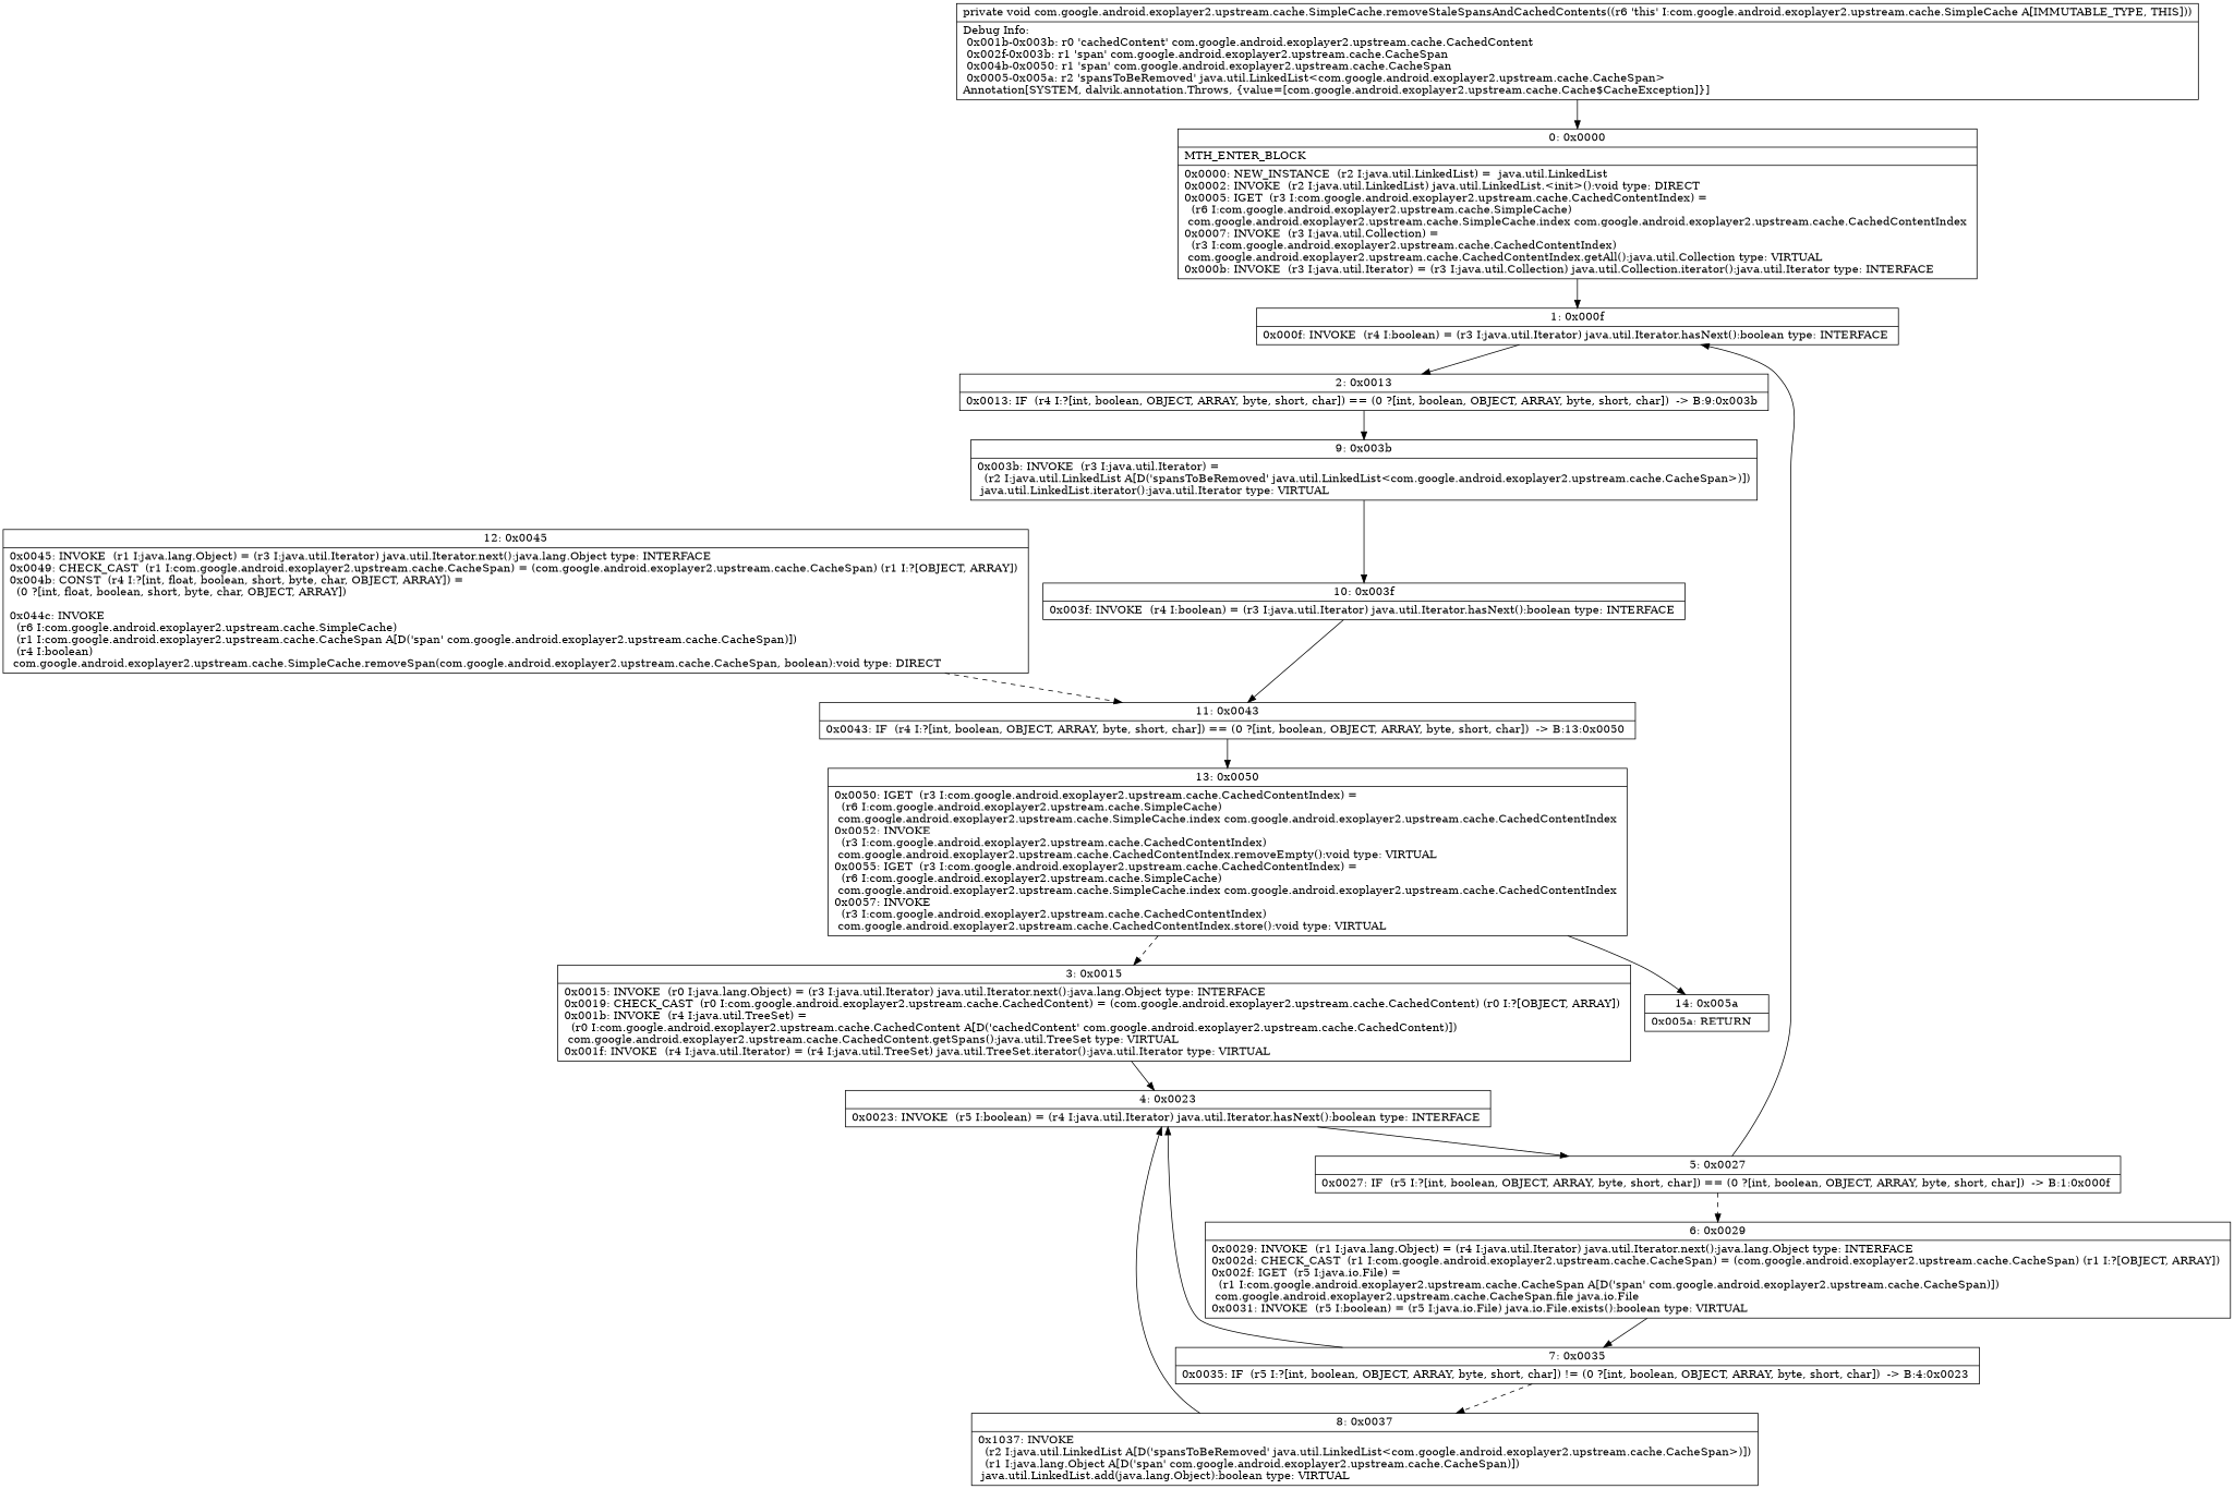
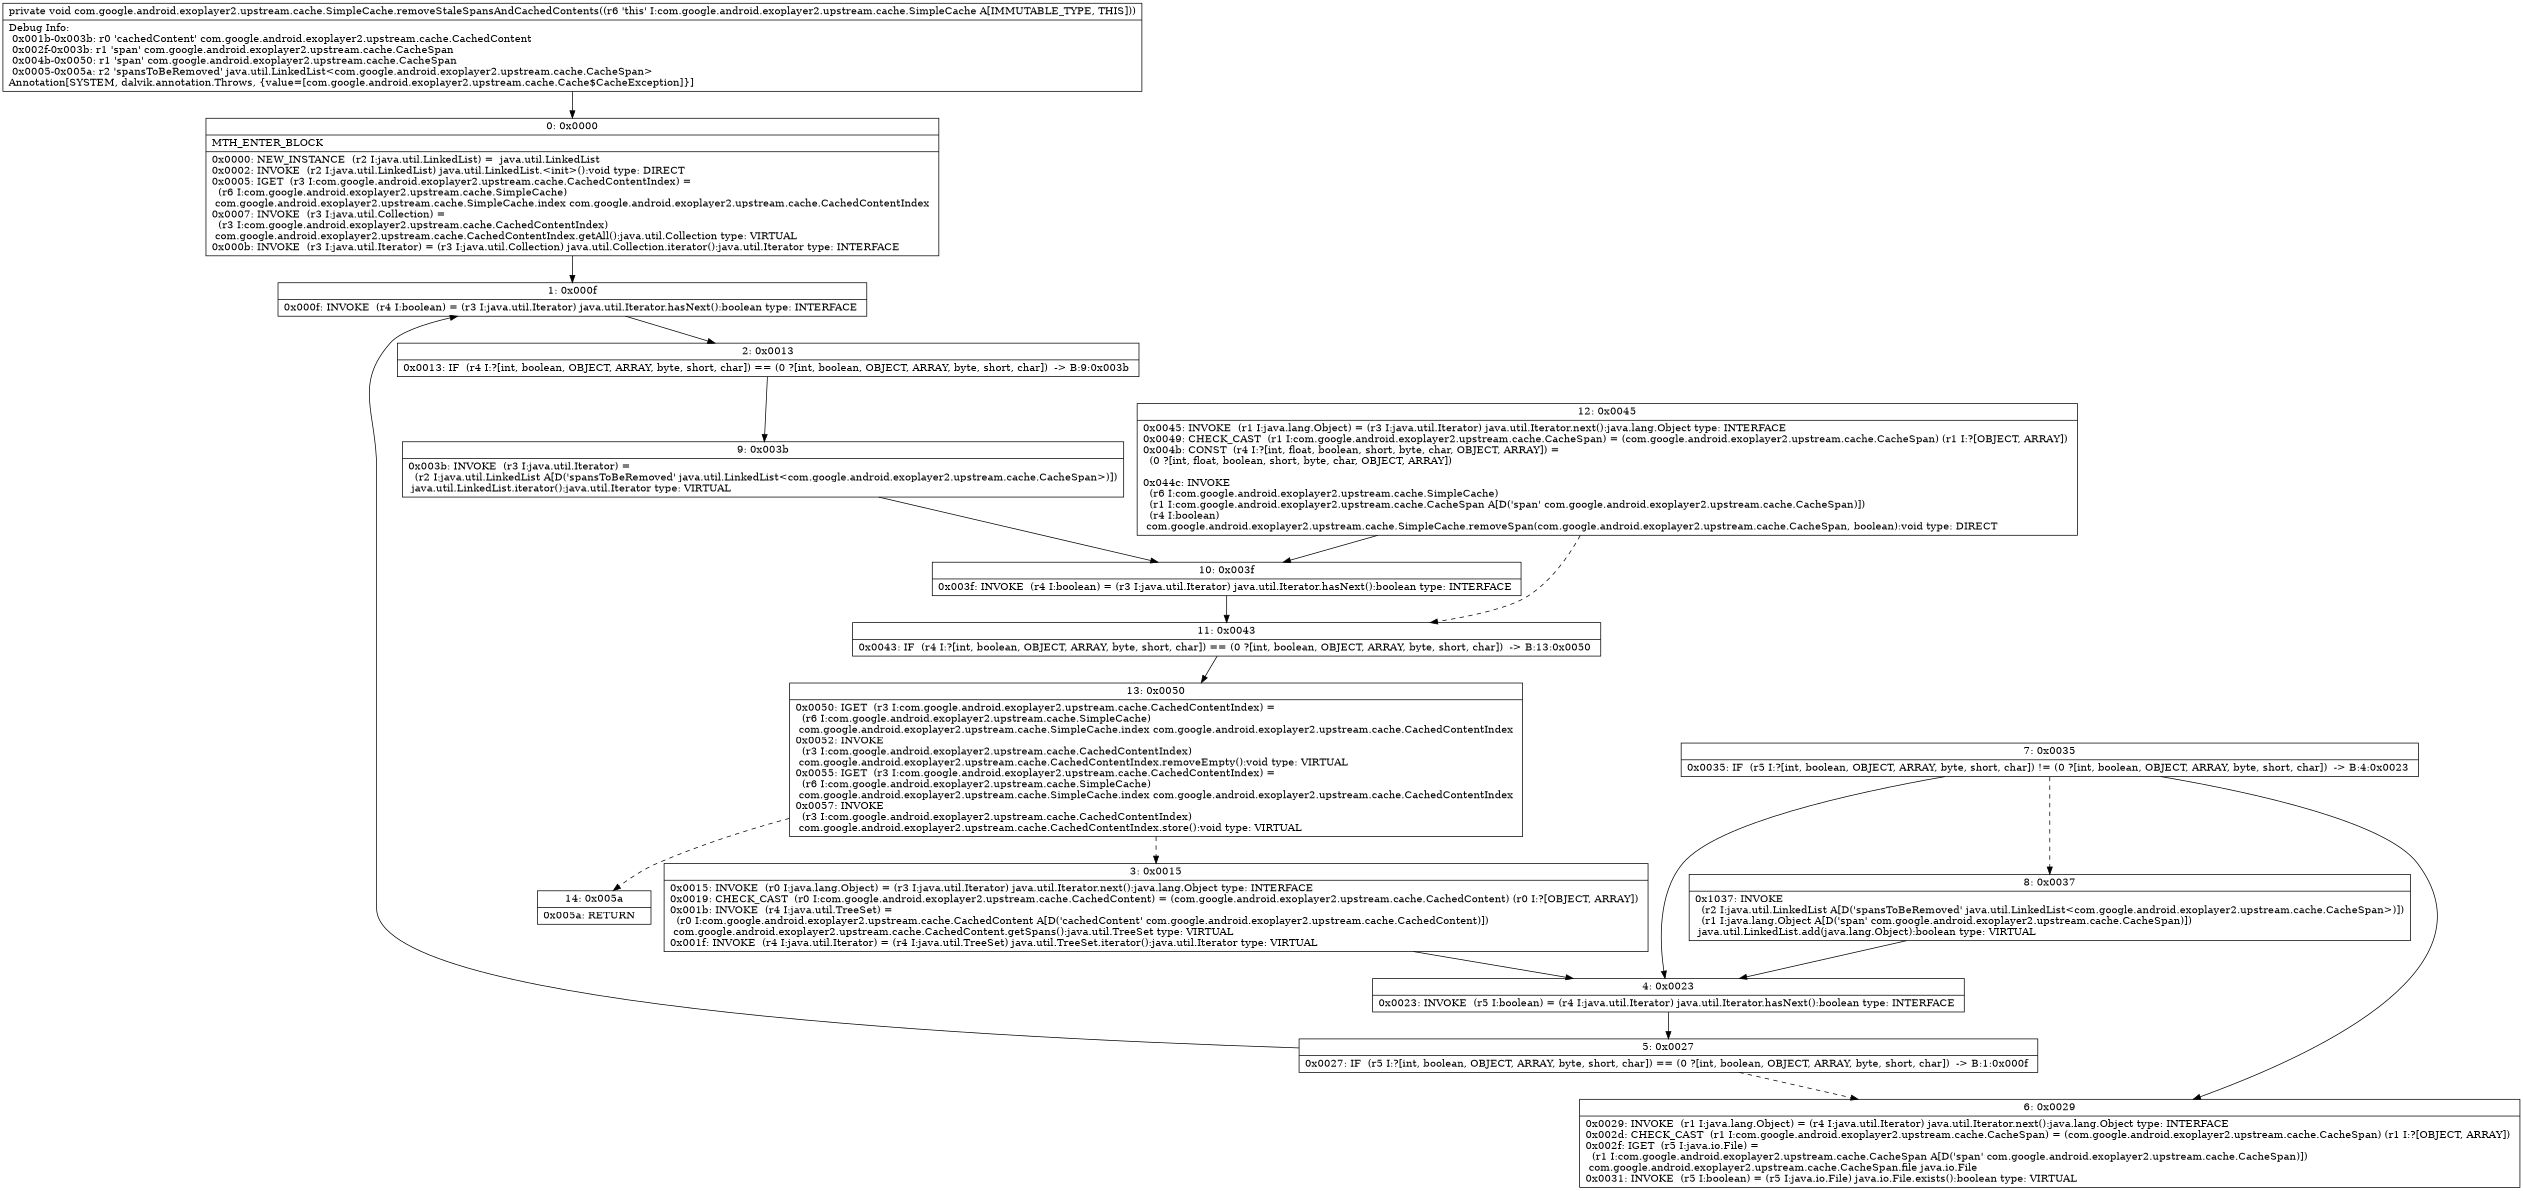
  digraph {
    node [shape=record]
    n1 [label="{0\:\ 0x0000|MTH_ENTER_BLOCK\l|0x0000: NEW_INSTANCE  (r2 I:java.util.LinkedList) =  java.util.LinkedList \l0x0002: INVOKE  (r2 I:java.util.LinkedList) java.util.LinkedList.\<init\>():void type: DIRECT \l0x0005: IGET  (r3 I:com.google.android.exoplayer2.upstream.cache.CachedContentIndex) = \l  (r6 I:com.google.android.exoplayer2.upstream.cache.SimpleCache)\l com.google.android.exoplayer2.upstream.cache.SimpleCache.index com.google.android.exoplayer2.upstream.cache.CachedContentIndex \l0x0007: INVOKE  (r3 I:java.util.Collection) = \l  (r3 I:com.google.android.exoplayer2.upstream.cache.CachedContentIndex)\l com.google.android.exoplayer2.upstream.cache.CachedContentIndex.getAll():java.util.Collection type: VIRTUAL \l0x000b: INVOKE  (r3 I:java.util.Iterator) = (r3 I:java.util.Collection) java.util.Collection.iterator():java.util.Iterator type: INTERFACE \l}"]
    n2 [label="{1\:\ 0x000f|0x000f: INVOKE  (r4 I:boolean) = (r3 I:java.util.Iterator) java.util.Iterator.hasNext():boolean type: INTERFACE \l}"]
    n3 [label="{2\:\ 0x0013|0x0013: IF  (r4 I:?[int, boolean, OBJECT, ARRAY, byte, short, char]) == (0 ?[int, boolean, OBJECT, ARRAY, byte, short, char])  \-\> B:9:0x003b \l}"]
    n4 [label="{9\:\ 0x003b|0x003b: INVOKE  (r3 I:java.util.Iterator) = \l  (r2 I:java.util.LinkedList A[D('spansToBeRemoved' java.util.LinkedList\<com.google.android.exoplayer2.upstream.cache.CacheSpan\>)])\l java.util.LinkedList.iterator():java.util.Iterator type: VIRTUAL \l}"]
    n5 [label="{3\:\ 0x0015|0x0015: INVOKE  (r0 I:java.lang.Object) = (r3 I:java.util.Iterator) java.util.Iterator.next():java.lang.Object type: INTERFACE \l0x0019: CHECK_CAST  (r0 I:com.google.android.exoplayer2.upstream.cache.CachedContent) = (com.google.android.exoplayer2.upstream.cache.CachedContent) (r0 I:?[OBJECT, ARRAY]) \l0x001b: INVOKE  (r4 I:java.util.TreeSet) = \l  (r0 I:com.google.android.exoplayer2.upstream.cache.CachedContent A[D('cachedContent' com.google.android.exoplayer2.upstream.cache.CachedContent)])\l com.google.android.exoplayer2.upstream.cache.CachedContent.getSpans():java.util.TreeSet type: VIRTUAL \l0x001f: INVOKE  (r4 I:java.util.Iterator) = (r4 I:java.util.TreeSet) java.util.TreeSet.iterator():java.util.Iterator type: VIRTUAL \l}"]
    n6 [label="{4\:\ 0x0023|0x0023: INVOKE  (r5 I:boolean) = (r4 I:java.util.Iterator) java.util.Iterator.hasNext():boolean type: INTERFACE \l}"]
    n7 [label="{10\:\ 0x003f|0x003f: INVOKE  (r4 I:boolean) = (r3 I:java.util.Iterator) java.util.Iterator.hasNext():boolean type: INTERFACE \l}"]
    n8 [label="{5\:\ 0x0027|0x0027: IF  (r5 I:?[int, boolean, OBJECT, ARRAY, byte, short, char]) == (0 ?[int, boolean, OBJECT, ARRAY, byte, short, char])  \-\> B:1:0x000f \l}"]
    n9 [label="{6\:\ 0x0029|0x0029: INVOKE  (r1 I:java.lang.Object) = (r4 I:java.util.Iterator) java.util.Iterator.next():java.lang.Object type: INTERFACE \l0x002d: CHECK_CAST  (r1 I:com.google.android.exoplayer2.upstream.cache.CacheSpan) = (com.google.android.exoplayer2.upstream.cache.CacheSpan) (r1 I:?[OBJECT, ARRAY]) \l0x002f: IGET  (r5 I:java.io.File) = \l  (r1 I:com.google.android.exoplayer2.upstream.cache.CacheSpan A[D('span' com.google.android.exoplayer2.upstream.cache.CacheSpan)])\l com.google.android.exoplayer2.upstream.cache.CacheSpan.file java.io.File \l0x0031: INVOKE  (r5 I:boolean) = (r5 I:java.io.File) java.io.File.exists():boolean type: VIRTUAL \l}"]
    n10 [label="{7\:\ 0x0035|0x0035: IF  (r5 I:?[int, boolean, OBJECT, ARRAY, byte, short, char]) != (0 ?[int, boolean, OBJECT, ARRAY, byte, short, char])  \-\> B:4:0x0023 \l}"]
    n11 [label="{8\:\ 0x0037|0x1037: INVOKE  \l  (r2 I:java.util.LinkedList A[D('spansToBeRemoved' java.util.LinkedList\<com.google.android.exoplayer2.upstream.cache.CacheSpan\>)])\l  (r1 I:java.lang.Object A[D('span' com.google.android.exoplayer2.upstream.cache.CacheSpan)])\l java.util.LinkedList.add(java.lang.Object):boolean type: VIRTUAL \l}"]
    n12 [label="{11\:\ 0x0043|0x0043: IF  (r4 I:?[int, boolean, OBJECT, ARRAY, byte, short, char]) == (0 ?[int, boolean, OBJECT, ARRAY, byte, short, char])  \-\> B:13:0x0050 \l}"]
    n13 [label="{13\:\ 0x0050|0x0050: IGET  (r3 I:com.google.android.exoplayer2.upstream.cache.CachedContentIndex) = \l  (r6 I:com.google.android.exoplayer2.upstream.cache.SimpleCache)\l com.google.android.exoplayer2.upstream.cache.SimpleCache.index com.google.android.exoplayer2.upstream.cache.CachedContentIndex \l0x0052: INVOKE  \l  (r3 I:com.google.android.exoplayer2.upstream.cache.CachedContentIndex)\l com.google.android.exoplayer2.upstream.cache.CachedContentIndex.removeEmpty():void type: VIRTUAL \l0x0055: IGET  (r3 I:com.google.android.exoplayer2.upstream.cache.CachedContentIndex) = \l  (r6 I:com.google.android.exoplayer2.upstream.cache.SimpleCache)\l com.google.android.exoplayer2.upstream.cache.SimpleCache.index com.google.android.exoplayer2.upstream.cache.CachedContentIndex \l0x0057: INVOKE  \l  (r3 I:com.google.android.exoplayer2.upstream.cache.CachedContentIndex)\l com.google.android.exoplayer2.upstream.cache.CachedContentIndex.store():void type: VIRTUAL \l}"]
    n14 [label="{12\:\ 0x0045|0x0045: INVOKE  (r1 I:java.lang.Object) = (r3 I:java.util.Iterator) java.util.Iterator.next():java.lang.Object type: INTERFACE \l0x0049: CHECK_CAST  (r1 I:com.google.android.exoplayer2.upstream.cache.CacheSpan) = (com.google.android.exoplayer2.upstream.cache.CacheSpan) (r1 I:?[OBJECT, ARRAY]) \l0x004b: CONST  (r4 I:?[int, float, boolean, short, byte, char, OBJECT, ARRAY]) = \l  (0 ?[int, float, boolean, short, byte, char, OBJECT, ARRAY])\l \l0x044c: INVOKE  \l  (r6 I:com.google.android.exoplayer2.upstream.cache.SimpleCache)\l  (r1 I:com.google.android.exoplayer2.upstream.cache.CacheSpan A[D('span' com.google.android.exoplayer2.upstream.cache.CacheSpan)])\l  (r4 I:boolean)\l com.google.android.exoplayer2.upstream.cache.SimpleCache.removeSpan(com.google.android.exoplayer2.upstream.cache.CacheSpan, boolean):void type: DIRECT \l}"]
    n15 [label="{14\:\ 0x005a|0x005a: RETURN   \l}"]
    n16 [label="{private void com.google.android.exoplayer2.upstream.cache.SimpleCache.removeStaleSpansAndCachedContents((r6 'this' I:com.google.android.exoplayer2.upstream.cache.SimpleCache A[IMMUTABLE_TYPE, THIS]))  | Debug Info:\l  0x001b\-0x003b: r0 'cachedContent' com.google.android.exoplayer2.upstream.cache.CachedContent\l  0x002f\-0x003b: r1 'span' com.google.android.exoplayer2.upstream.cache.CacheSpan\l  0x004b\-0x0050: r1 'span' com.google.android.exoplayer2.upstream.cache.CacheSpan\l  0x0005\-0x005a: r2 'spansToBeRemoved' java.util.LinkedList\<com.google.android.exoplayer2.upstream.cache.CacheSpan\>\lAnnotation[SYSTEM, dalvik.annotation.Throws, \{value=[com.google.android.exoplayer2.upstream.cache.Cache$CacheException]\}]\l}"]
    n1 -> n2
    n2 -> n3
    n3 -> n4
    n4 -> n7
    n5 -> n6
    n6 -> n8
    n7 -> n12
    n8 -> n2
    n8 -> n9 [style=dashed]
-   n9 -> n10
+   n10 -> n9
    n10 -> n6
    n10 -> n11 [style=dashed]
    n11 -> n6
    n12 -> n13
    n13 -> n5 [style=dashed]
-   n13 -> n15
+   n13 -> n15 [style=dashed]
+   n14 -> n7
    n14 -> n12 [style=dashed]
    n16 -> n1
  }
